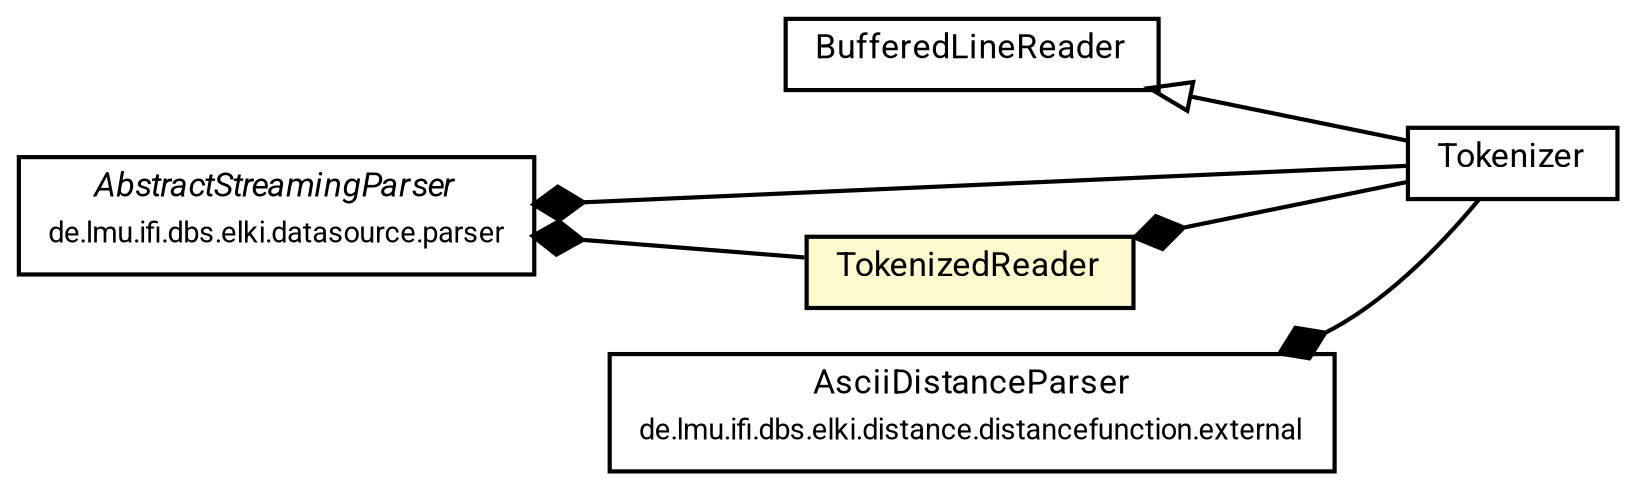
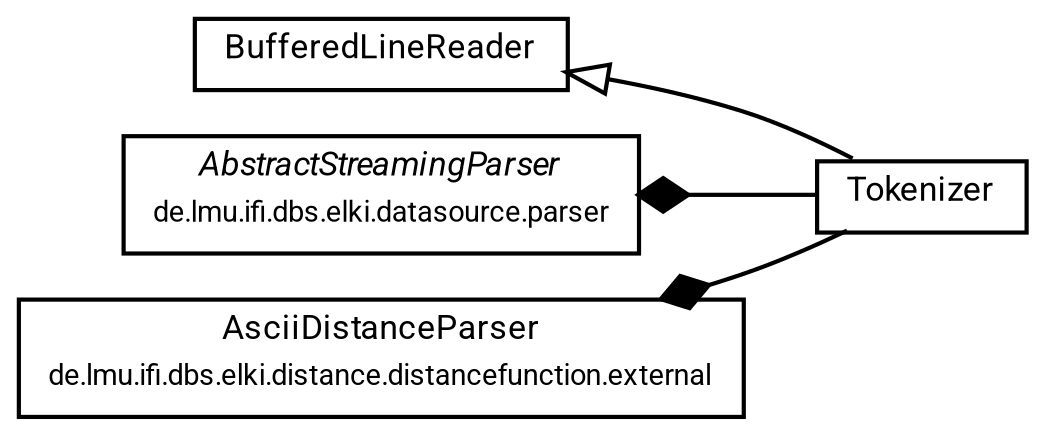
  digraph {
    nodesep=0.15
    rankdir=LR
    ranksep=0.25
    node [fontcolor=black fontname=Roboto fontsize=8 margin=0 shape=plaintext]
    edge [arrowtail=diamond color=black dir=back fontname=Roboto fontsize=7 labelfontname=Roboto labelfontsize=7 weight=6 arrowhead=none]
    n1 [height=0 label=<<table title="de.lmu.ifi.dbs.elki.utilities.io.BufferedLineReader" border="0" cellborder="1" cellspacing="0" cellpadding="2" href="BufferedLineReader.html" target="_parent"> 		<tr><td><table border="0" cellspacing="0" cellpadding="1"> 		<tr><td align="center" balign="center"> <font face="Roboto">BufferedLineReader</font> </td></tr> 		</table></td></tr> 		</table>> width=0]
    n2 [height=0 label=<<table title="de.lmu.ifi.dbs.elki.utilities.io.Tokenizer" border="0" cellborder="1" cellspacing="0" cellpadding="2" href="Tokenizer.html" target="_parent"> 		<tr><td><table border="0" cellspacing="0" cellpadding="1"> 		<tr><td align="center" balign="center"> <font face="Roboto">Tokenizer</font> </td></tr> 		</table></td></tr> 		</table>> width=0]
-   n3 [height=0 label=<<table title="de.lmu.ifi.dbs.elki.utilities.io.TokenizedReader" border="0" cellborder="1" cellspacing="0" cellpadding="2" bgcolor="lemonChiffon" href="TokenizedReader.html" target="_parent"> 		<tr><td><table border="0" cellspacing="0" cellpadding="1"> 		<tr><td align="center" balign="center"> <font face="Roboto">TokenizedReader</font> </td></tr> 		</table></td></tr> 		</table>> width=0]
    n4 [height=0 label=<<table title="de.lmu.ifi.dbs.elki.datasource.parser.AbstractStreamingParser" border="0" cellborder="1" cellspacing="0" cellpadding="2" href="../../datasource/parser/AbstractStreamingParser.html" target="_parent"> 		<tr><td><table border="0" cellspacing="0" cellpadding="1"> 		<tr><td align="center" balign="center"> <font face="Roboto"><i>AbstractStreamingParser</i></font> </td></tr> 		<tr><td align="center" balign="center"> <font face="Roboto" point-size="7.0">de.lmu.ifi.dbs.elki.datasource.parser</font> </td></tr> 		</table></td></tr> 		</table>> width=0]
    n5 [height=0 label=<<table title="de.lmu.ifi.dbs.elki.distance.distancefunction.external.AsciiDistanceParser" border="0" cellborder="1" cellspacing="0" cellpadding="2" href="../../distance/distancefunction/external/AsciiDistanceParser.html" target="_parent"> 		<tr><td><table border="0" cellspacing="0" cellpadding="1"> 		<tr><td align="center" balign="center"> <font face="Roboto">AsciiDistanceParser</font> </td></tr> 		<tr><td align="center" balign="center"> <font face="Roboto" point-size="7.0">de.lmu.ifi.dbs.elki.distance.distancefunction.external</font> </td></tr> 		</table></td></tr> 		</table>> width=0]
    n1 -> n2 [arrowtail=empty weight=10 arrowhead=""]
-   n3 -> n2
    n4 -> n2
-   n4 -> n3
    n5 -> n2
  }
